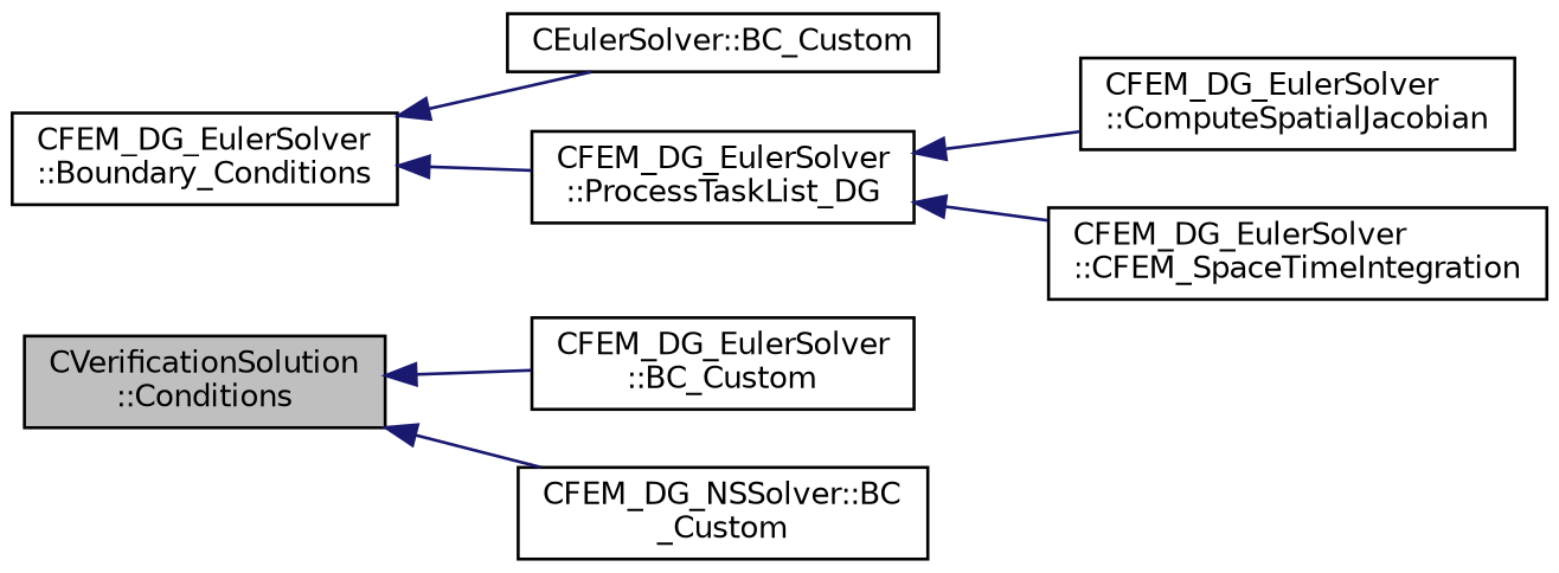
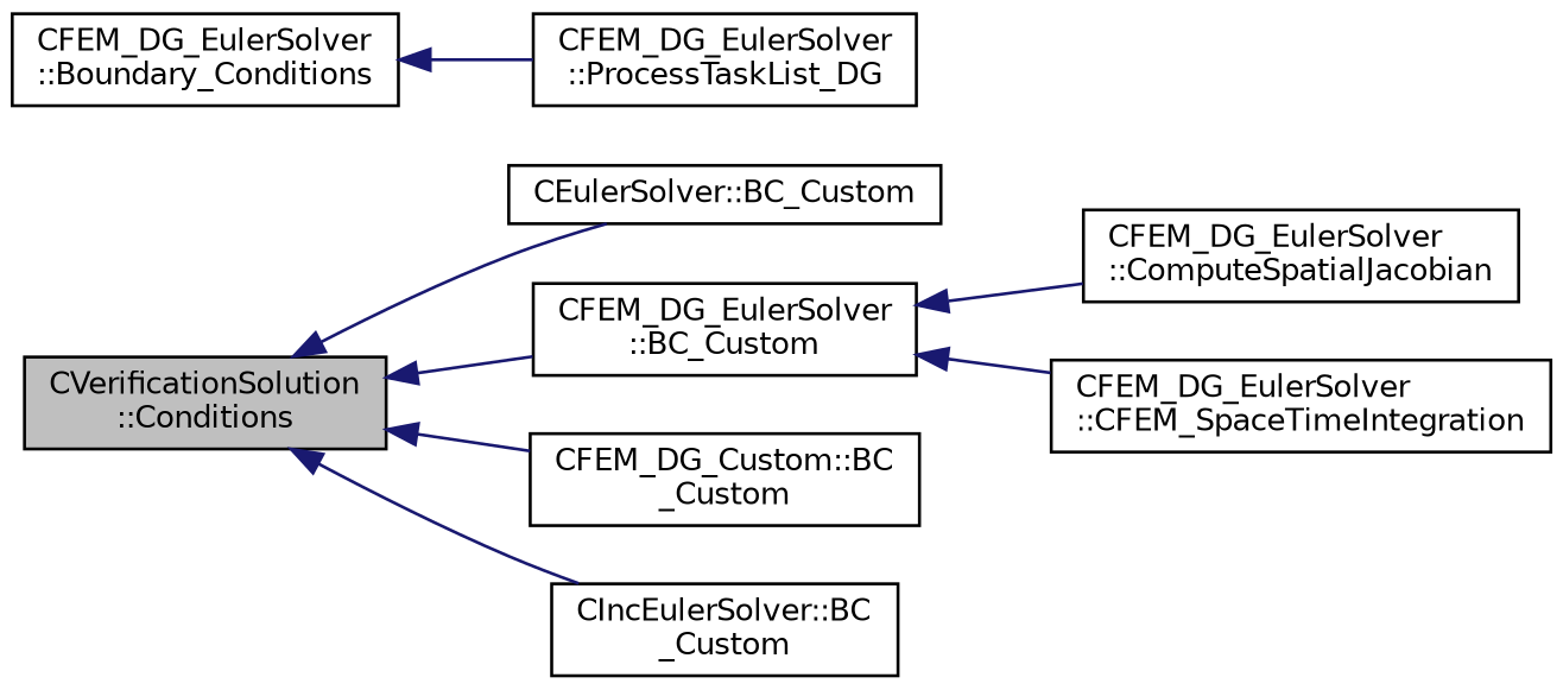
  digraph {
    rankdir=LR
    node [color=black fillcolor=white fontname=Helvetica fontsize=10 shape=record style=filled]
    edge [color=midnightblue dir=back fontname=Helvetica fontsize=10 labelfontname=Helvetica labelfontsize=10 style=solid]
    n1 [fillcolor=grey75 fontcolor=black height=0.2 label="CVerificationSolution\l::Conditions" width=0.4]
    n2 [height=0.2 label="CEulerSolver::BC_Custom" width=0.4]
    n3 [height=0.2 label="CFEM_DG_EulerSolver\l::BC_Custom" width=0.4]
-   n4 [height=0.2 label="CFEM_DG_NSSolver::BC\l_Custom" width=0.4]
+   n4 [height=0.2 label="CFEM_DG_Custom::BC\l_Custom" width=0.4]
+   n5 [height=0.2 label="CIncEulerSolver::BC\l_Custom" width=0.4]
    n6 [height=0.2 label="CFEM_DG_EulerSolver\l::Boundary_Conditions" width=0.4]
    n7 [height=0.2 label="CFEM_DG_EulerSolver\l::ProcessTaskList_DG" width=0.4]
    n8 [height=0.2 label="CFEM_DG_EulerSolver\l::ComputeSpatialJacobian" width=0.4]
    n9 [height=0.2 label="CFEM_DG_EulerSolver\l::CFEM_SpaceTimeIntegration" width=0.4]
-   n6 -> n2
+   n1 -> n2
    n1 -> n3
    n1 -> n4
+   n1 -> n5
    n6 -> n7
-   n7 -> n8
-   n7 -> n9
+   n3 -> n8
+   n3 -> n9
  }
